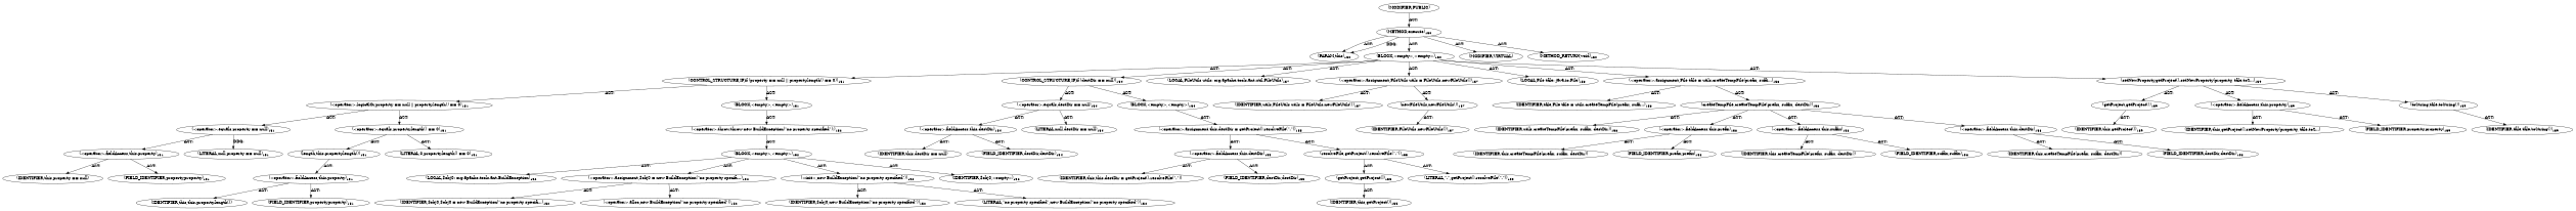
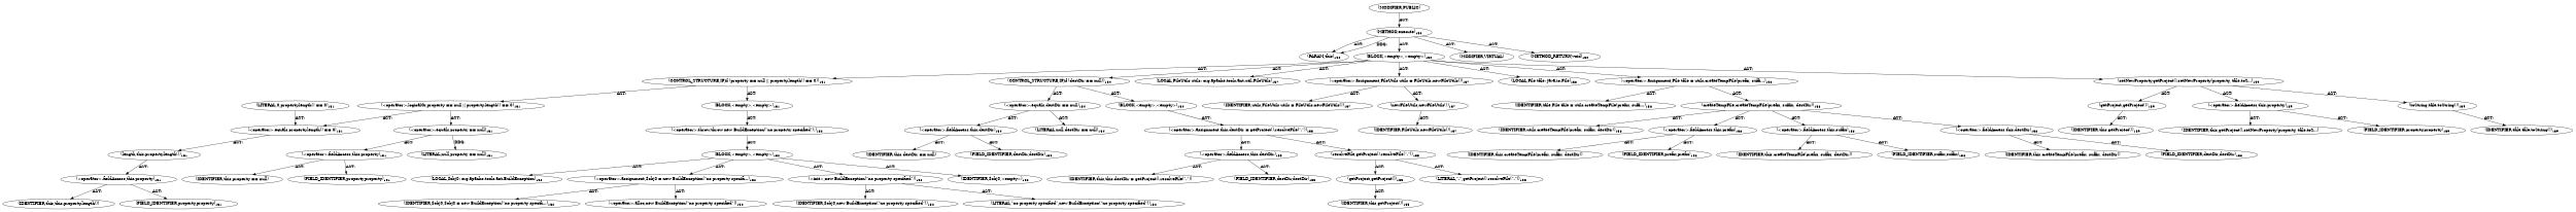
  digraph {
    n1 [label=<(METHOD,execute)<SUB>150</SUB>>]
    n2 [label=<(PARAM,this)<SUB>150</SUB>>]
    n3 [label=<(BLOCK,&lt;empty&gt;,&lt;empty&gt;)<SUB>150</SUB>>]
    n4 [label=<(MODIFIER,VIRTUAL)>]
    n5 [label=<(METHOD_RETURN,void)<SUB>150</SUB>>]
    n6 [label=<(CONTROL_STRUCTURE,IF,if (property == null || property.length() == 0))<SUB>151</SUB>>]
    n7 [label=<(CONTROL_STRUCTURE,IF,if (destDir == null))<SUB>154</SUB>>]
    n8 [label=<(LOCAL,FileUtils utils: org.apache.tools.ant.util.FileUtils)<SUB>157</SUB>>]
    n9 [label=<(&lt;operator&gt;.assignment,FileUtils utils = FileUtils.newFileUtils())<SUB>157</SUB>>]
    n10 [label=<(LOCAL,File tfile: java.io.File)<SUB>158</SUB>>]
    n11 [label=<(&lt;operator&gt;.assignment,File tfile = utils.createTempFile(prefix, suffi...)<SUB>158</SUB>>]
    n12 [label=<(setNewProperty,getProject().setNewProperty(property, tfile.toS...)<SUB>159</SUB>>]
    n13 [label=<(MODIFIER,PUBLIC)>]
    n14 [label=<(&lt;operator&gt;.logicalOr,property == null || property.length() == 0)<SUB>151</SUB>>]
    n15 [label=<(BLOCK,&lt;empty&gt;,&lt;empty&gt;)<SUB>151</SUB>>]
    n16 [label=<(&lt;operator&gt;.equals,destDir == null)<SUB>154</SUB>>]
    n17 [label=<(BLOCK,&lt;empty&gt;,&lt;empty&gt;)<SUB>154</SUB>>]
    n18 [label=<(IDENTIFIER,utils,FileUtils utils = FileUtils.newFileUtils())<SUB>157</SUB>>]
    n19 [label=<(newFileUtils,newFileUtils())<SUB>157</SUB>>]
    n20 [label=<(IDENTIFIER,tfile,File tfile = utils.createTempFile(prefix, suffi...)<SUB>158</SUB>>]
    n21 [label=<(createTempFile,createTempFile(prefix, suffix, destDir))<SUB>158</SUB>>]
    n22 [label=<(getProject,getProject())<SUB>159</SUB>>]
    n23 [label=<(&lt;operator&gt;.fieldAccess,this.property)<SUB>159</SUB>>]
    n24 [label=<(toString,tfile.toString())<SUB>159</SUB>>]
    n25 [label=<(&lt;operator&gt;.equals,property == null)<SUB>151</SUB>>]
    n26 [label=<(&lt;operator&gt;.equals,property.length() == 0)<SUB>151</SUB>>]
    n27 [label=<(&lt;operator&gt;.throw,throw new BuildException(&quot;no property specified&quot;);)<SUB>152</SUB>>]
    n28 [label=<(&lt;operator&gt;.fieldAccess,this.property)<SUB>151</SUB>>]
    n29 [label=<(LITERAL,null,property == null)<SUB>151</SUB>>]
    n30 [label=<(length,this.property.length())<SUB>151</SUB>>]
    n31 [label=<(LITERAL,0,property.length() == 0)<SUB>151</SUB>>]
    n32 [label=<(IDENTIFIER,this,property == null)>]
    n33 [label=<(FIELD_IDENTIFIER,property,property)<SUB>151</SUB>>]
    n34 [label=<(&lt;operator&gt;.fieldAccess,this.property)<SUB>151</SUB>>]
    n35 [label=<(IDENTIFIER,this,this.property.length())>]
    n36 [label=<(FIELD_IDENTIFIER,property,property)<SUB>151</SUB>>]
    n37 [label=<(BLOCK,&lt;empty&gt;,&lt;empty&gt;)<SUB>152</SUB>>]
    n38 [label=<(LOCAL,$obj0: org.apache.tools.ant.BuildException)<SUB>152</SUB>>]
    n39 [label=<(&lt;operator&gt;.assignment,$obj0 = new BuildException(&quot;no property specifi...)<SUB>152</SUB>>]
    n40 [label=<(&lt;init&gt;,new BuildException(&quot;no property specified&quot;))<SUB>152</SUB>>]
    n41 [label=<(IDENTIFIER,$obj0,&lt;empty&gt;)<SUB>152</SUB>>]
    n42 [label=<(IDENTIFIER,$obj0,$obj0 = new BuildException(&quot;no property specifi...)<SUB>152</SUB>>]
    n43 [label=<(&lt;operator&gt;.alloc,new BuildException(&quot;no property specified&quot;))<SUB>152</SUB>>]
    n44 [label=<(IDENTIFIER,$obj0,new BuildException(&quot;no property specified&quot;))<SUB>152</SUB>>]
    n45 [label=<(LITERAL,&quot;no property specified&quot;,new BuildException(&quot;no property specified&quot;))<SUB>152</SUB>>]
    n46 [label=<(&lt;operator&gt;.fieldAccess,this.destDir)<SUB>154</SUB>>]
    n47 [label=<(LITERAL,null,destDir == null)<SUB>154</SUB>>]
    n48 [label=<(&lt;operator&gt;.assignment,this.destDir = getProject().resolveFile(&quot;.&quot;))<SUB>155</SUB>>]
    n49 [label=<(IDENTIFIER,this,destDir == null)>]
    n50 [label=<(FIELD_IDENTIFIER,destDir,destDir)<SUB>154</SUB>>]
    n51 [label=<(&lt;operator&gt;.fieldAccess,this.destDir)<SUB>155</SUB>>]
    n52 [label=<(resolveFile,getProject().resolveFile(&quot;.&quot;))<SUB>155</SUB>>]
    n53 [label=<(IDENTIFIER,this,this.destDir = getProject().resolveFile(&quot;.&quot;))>]
    n54 [label=<(FIELD_IDENTIFIER,destDir,destDir)<SUB>155</SUB>>]
    n55 [label=<(getProject,getProject())<SUB>155</SUB>>]
    n56 [label=<(LITERAL,&quot;.&quot;,getProject().resolveFile(&quot;.&quot;))<SUB>155</SUB>>]
    n57 [label=<(IDENTIFIER,this,getProject())<SUB>155</SUB>>]
    n58 [label=<(IDENTIFIER,FileUtils,newFileUtils())<SUB>157</SUB>>]
    n59 [label=<(IDENTIFIER,utils,createTempFile(prefix, suffix, destDir))<SUB>158</SUB>>]
    n60 [label=<(&lt;operator&gt;.fieldAccess,this.prefix)<SUB>158</SUB>>]
    n61 [label=<(&lt;operator&gt;.fieldAccess,this.suffix)<SUB>158</SUB>>]
    n62 [label=<(&lt;operator&gt;.fieldAccess,this.destDir)<SUB>158</SUB>>]
    n63 [label=<(IDENTIFIER,this,createTempFile(prefix, suffix, destDir))>]
    n64 [label=<(FIELD_IDENTIFIER,prefix,prefix)<SUB>158</SUB>>]
    n65 [label=<(IDENTIFIER,this,createTempFile(prefix, suffix, destDir))>]
    n66 [label=<(FIELD_IDENTIFIER,suffix,suffix)<SUB>158</SUB>>]
    n67 [label=<(IDENTIFIER,this,createTempFile(prefix, suffix, destDir))>]
    n68 [label=<(FIELD_IDENTIFIER,destDir,destDir)<SUB>158</SUB>>]
    n69 [label=<(IDENTIFIER,this,getProject())<SUB>159</SUB>>]
    n70 [label=<(IDENTIFIER,this,getProject().setNewProperty(property, tfile.toS...)>]
    n71 [label=<(FIELD_IDENTIFIER,property,property)<SUB>159</SUB>>]
    n72 [label=<(IDENTIFIER,tfile,tfile.toString())<SUB>159</SUB>>]
    n1 -> n2 [label="AST: "]
    n1 -> n2 [label="DDG: "]
    n1 -> n3 [label="AST: "]
    n1 -> n4 [label="AST: "]
    n1 -> n5 [label="AST: "]
    n3 -> n6 [label="AST: "]
    n3 -> n7 [label="AST: "]
    n3 -> n8 [label="AST: "]
    n3 -> n9 [label="AST: "]
    n3 -> n10 [label="AST: "]
    n3 -> n11 [label="AST: "]
    n3 -> n12 [label="AST: "]
    n6 -> n14 [label="AST: "]
    n6 -> n15 [label="AST: "]
    n7 -> n16 [label="AST: "]
    n7 -> n17 [label="AST: "]
    n9 -> n18 [label="AST: "]
    n9 -> n19 [label="AST: "]
    n11 -> n20 [label="AST: "]
    n11 -> n21 [label="AST: "]
    n12 -> n22 [label="AST: "]
    n12 -> n23 [label="AST: "]
    n12 -> n24 [label="AST: "]
    n13 -> n1 [label="AST: "]
    n14 -> n25 [label="AST: "]
    n14 -> n26 [label="AST: "]
    n15 -> n27 [label="AST: "]
    n16 -> n46 [label="AST: "]
    n16 -> n47 [label="AST: "]
    n17 -> n48 [label="AST: "]
    n19 -> n58 [label="AST: "]
    n21 -> n59 [label="AST: "]
    n21 -> n60 [label="AST: "]
    n21 -> n61 [label="AST: "]
    n21 -> n62 [label="AST: "]
    n22 -> n69 [label="AST: "]
    n23 -> n70 [label="AST: "]
    n23 -> n71 [label="AST: "]
    n24 -> n72 [label="AST: "]
    n25 -> n28 [label="AST: "]
    n25 -> n29 [label="DDG: "]
    n26 -> n30 [label="AST: "]
-   n26 -> n31 [label="AST: "]
+   n31 -> n26 [label="AST: "]
    n27 -> n37 [label="AST: "]
    n28 -> n32 [label="AST: "]
    n28 -> n33 [label="AST: "]
    n30 -> n34 [label="AST: "]
    n34 -> n35 [label="AST: "]
    n34 -> n36 [label="AST: "]
    n37 -> n38 [label="AST: "]
    n37 -> n39 [label="AST: "]
    n37 -> n40 [label="AST: "]
    n37 -> n41 [label="AST: "]
    n39 -> n42 [label="AST: "]
    n39 -> n43 [label="AST: "]
    n40 -> n44 [label="AST: "]
    n40 -> n45 [label="AST: "]
    n46 -> n49 [label="AST: "]
    n46 -> n50 [label="AST: "]
    n48 -> n51 [label="AST: "]
    n48 -> n52 [label="AST: "]
    n51 -> n53 [label="AST: "]
    n51 -> n54 [label="AST: "]
    n52 -> n55 [label="AST: "]
    n52 -> n56 [label="AST: "]
    n55 -> n57 [label="AST: "]
    n60 -> n63 [label="AST: "]
    n60 -> n64 [label="AST: "]
    n61 -> n65 [label="AST: "]
    n61 -> n66 [label="AST: "]
    n62 -> n67 [label="AST: "]
    n62 -> n68 [label="AST: "]
  }
